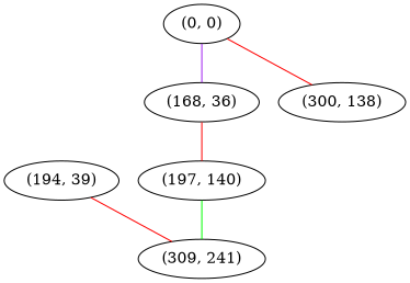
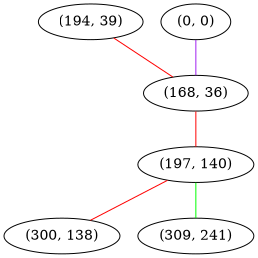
  graph {
    edge [color=red weight=1]
    "(194, 39)"
    "(168, 36)"
    n3 [label="(300, 138)"]
    "(197, 140)"
    "(309, 241)"
    "(0, 0)"
-   "(194, 39)" -- "(309, 241)"
+   "(194, 39)" -- "(168, 36)"
    "(168, 36)" -- "(197, 140)"
-   "(0, 0)" -- n3
+   "(197, 140)" -- n3
    "(197, 140)" -- "(309, 241)" [color=green weight=2]
    "(0, 0)" -- "(168, 36)" [color=purple weight=4]
  }
